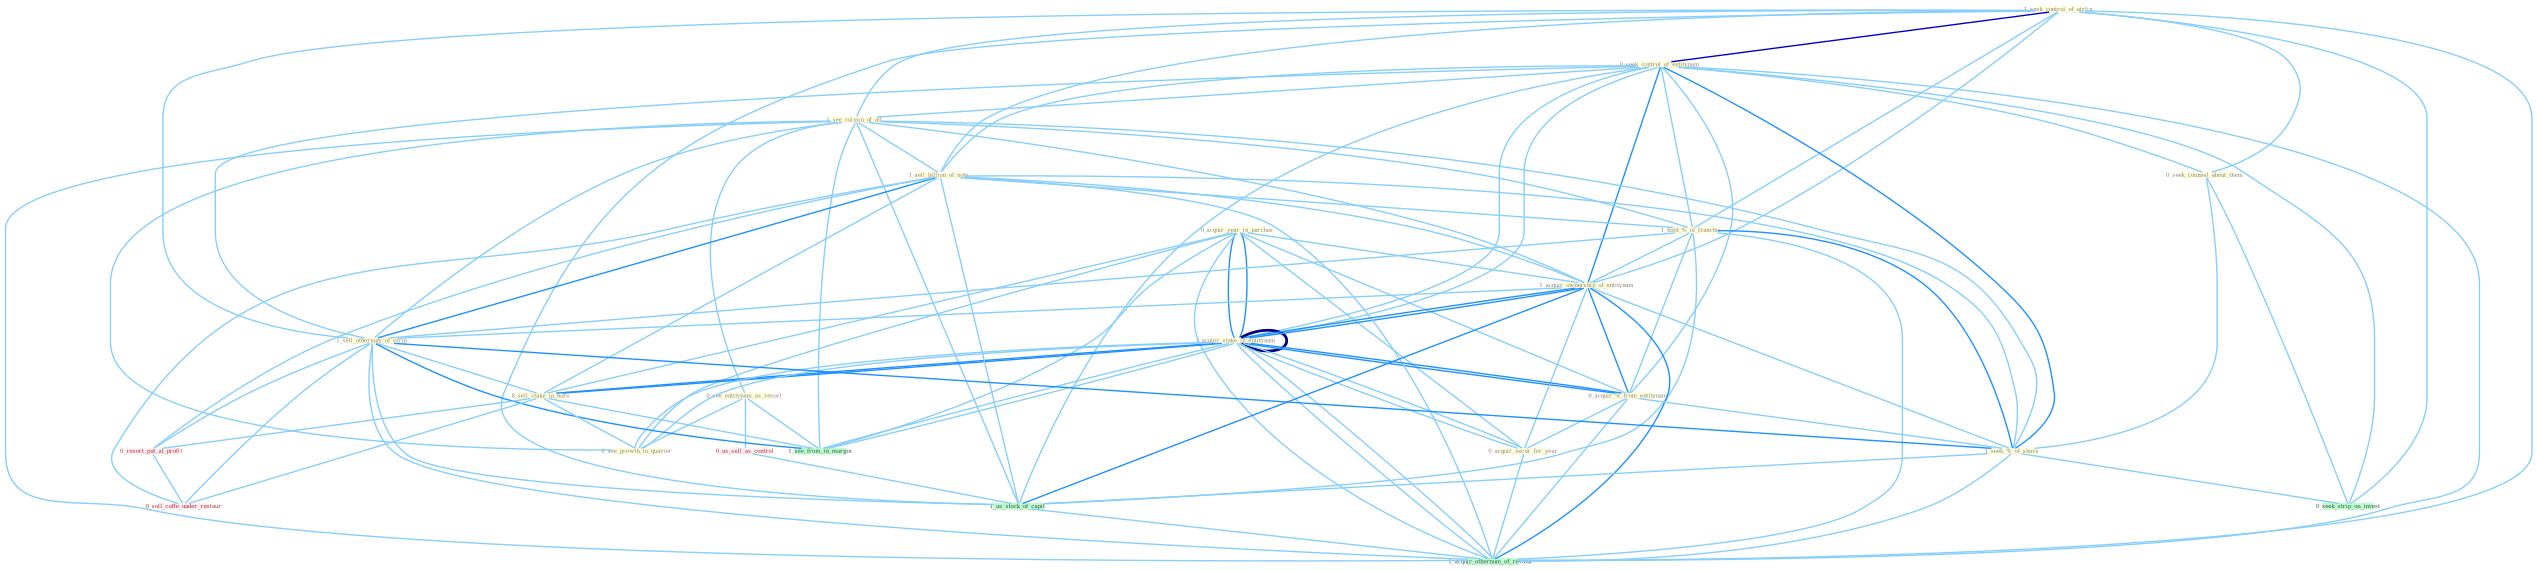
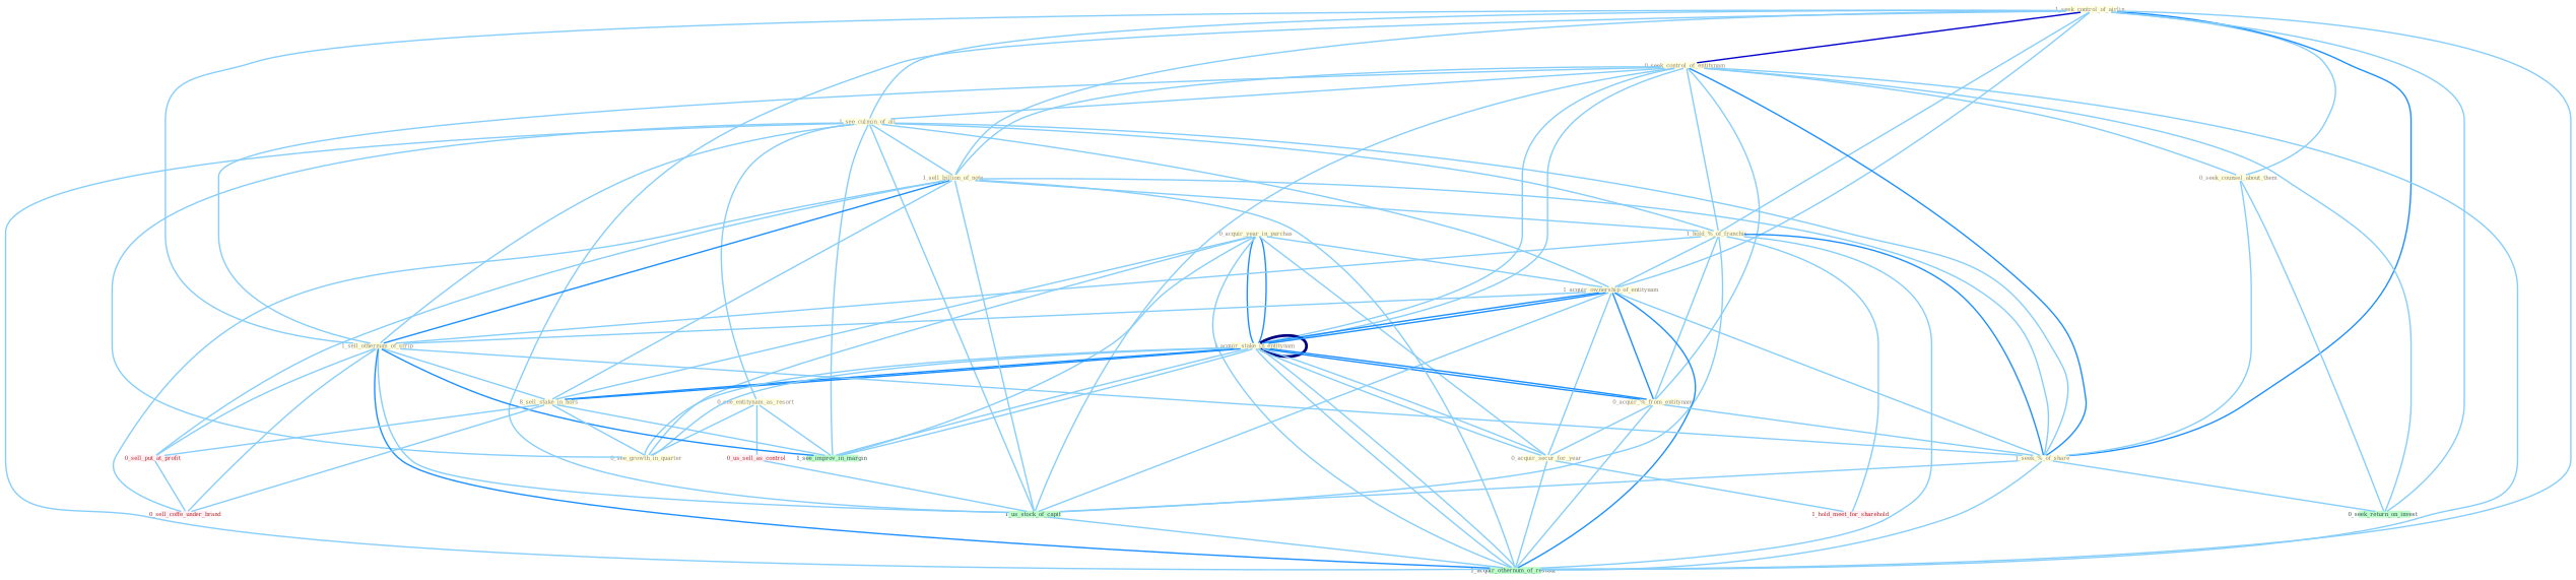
  graph {
    node [color="#ffffe0" fixedsize=true fontcolor="#8b7d6b" fontsize=4 shape=polygon style=filled]
    edge [color="#87cefa" w=1]
    "1_seek_control_of_airlin " [height=.06 width=.5]
    "0_acquir_year_in_purchas " [height=.06 width=.5]
    "0_seek_control_of_entitynam " [height=.06 width=.5]
    "1_see_culmin_of_all " [height=.06 width=.5]
    "1_acquir_stake_in_entitynam " [height=.06 width=.5]
    "0_see_entitynam_as_resort " [height=.06 width=.5]
    "1_sell_billion_of_note " [height=.06 width=.5]
    "1_hold_%_of_franchis " [height=.06 width=.5]
    "1_acquir_ownership_of_entitynam " [height=.06 width=.5]
    "0_seek_counsel_about_them " [height=.06 width=.5]
    "0_acquir_%_from_entitynam " [height=.06 width=.5]
    "1_sell_othernum_of_strip " [height=.06 width=.5]
    "1_seek_%_of_share " [height=.06 width=.5]
    n14 [height=.06 label="8_sell_stake_in_hors" width=.5]
    "0_acquir_secur_for_year " [height=.06 width=.5]
    "0_see_growth_in_quarter " [height=.06 width=.5]
    n17 [color="#fff0f5" fontcolor="#b22222" height=.06 label="0_us_sell_as_control" width=.5]
-   "0_sell_put_at_profit " [color="#fff0f5" fontcolor="#b22222" height=.06 width=.5 label="0_resort_put_at_profit"]
-   "0_sell_coffe_under_brand " [color="#fff0f5" fontcolor="#b22222" height=.06 width=.5 label="0_sell_coffe_under_restaur"]
-   "0_seek_return_on_invest " [color="#BDFCC9" fontcolor="#2f4f4f" height=.06 width=.5 label="0_seek_strip_on_invest"]
+   "0_sell_put_at_profit " [color="#fff0f5" fontcolor="#b22222" height=.06 width=.5]
+   "0_sell_coffe_under_brand " [color="#fff0f5" fontcolor="#b22222" height=.06 width=.5]
+   "1_hold_meet_for_sharehold " [color="#fff0f5" fontcolor="#b22222" height=.06 width=.5]
+   "0_seek_return_on_invest " [color="#BDFCC9" fontcolor="#2f4f4f" height=.06 width=.5]
    "1_us_stock_of_capit " [color="#BDFCC9" fontcolor="#2f4f4f" height=.06 width=.5]
    "1_acquir_othernum_of_restaur " [color="#BDFCC9" fontcolor="#2f4f4f" height=.06 width=.5]
-   "1_see_improv_in_margin " [color="#BDFCC9" fontcolor="#2f4f4f" height=.06 width=.5 label="1_see_from_in_margin"]
+   "1_see_improv_in_margin " [color="#BDFCC9" fontcolor="#2f4f4f" height=.06 width=.5]
    subgraph sub_1 {
      "1_seek_control_of_airlin "
      "0_acquir_year_in_purchas "
      "0_seek_control_of_entitynam "
      "1_see_culmin_of_all "
      "1_acquir_stake_in_entitynam "
      "0_see_entitynam_as_resort "
      "1_sell_billion_of_note "
      "1_hold_%_of_franchis "
      "1_acquir_ownership_of_entitynam "
      "0_seek_counsel_about_them "
      "0_acquir_%_from_entitynam "
      "1_sell_othernum_of_strip "
      "1_seek_%_of_share "
      n14
      "0_acquir_secur_for_year "
      "0_see_growth_in_quarter "
    }
    subgraph sub_2 {
      n17
      "0_sell_put_at_profit "
      "0_sell_coffe_under_brand "
+     "1_hold_meet_for_sharehold "
    }
    "1_seek_control_of_airlin " -- "0_seek_control_of_entitynam " [color="#0000cd" w=3]
    "1_seek_control_of_airlin " -- "1_see_culmin_of_all "
    "1_seek_control_of_airlin " -- "1_sell_billion_of_note "
    "1_seek_control_of_airlin " -- "1_hold_%_of_franchis "
    "1_seek_control_of_airlin " -- "1_acquir_ownership_of_entitynam "
    "1_seek_control_of_airlin " -- "0_seek_counsel_about_them "
    "1_seek_control_of_airlin " -- "1_sell_othernum_of_strip "
+   "1_seek_control_of_airlin " -- "1_seek_%_of_share " [color="#1e90ff" w=2]
    "1_seek_control_of_airlin " -- "0_seek_return_on_invest "
    "1_seek_control_of_airlin " -- "1_us_stock_of_capit "
    "1_seek_control_of_airlin " -- "1_acquir_othernum_of_restaur "
    "0_acquir_year_in_purchas " -- "1_acquir_stake_in_entitynam " [color="#1e90ff" w=2]
    "0_acquir_year_in_purchas " -- "1_acquir_stake_in_entitynam " [color="#1e90ff" w=2]
    "0_acquir_year_in_purchas " -- "1_acquir_ownership_of_entitynam "
-   "0_acquir_year_in_purchas " -- "0_acquir_%_from_entitynam "
    "0_acquir_year_in_purchas " -- n14
    "0_acquir_year_in_purchas " -- "0_acquir_secur_for_year "
    "0_acquir_year_in_purchas " -- "0_see_growth_in_quarter "
    "0_acquir_year_in_purchas " -- "1_acquir_othernum_of_restaur "
    "0_acquir_year_in_purchas " -- "1_see_improv_in_margin "
    "0_seek_control_of_entitynam " -- "1_see_culmin_of_all "
    "0_seek_control_of_entitynam " -- "1_acquir_stake_in_entitynam "
    "0_seek_control_of_entitynam " -- "1_acquir_stake_in_entitynam "
    "0_seek_control_of_entitynam " -- "1_sell_billion_of_note "
    "0_seek_control_of_entitynam " -- "1_hold_%_of_franchis "
-   "0_seek_control_of_entitynam " -- "1_acquir_ownership_of_entitynam " [color="#1e90ff" w=2]
    "0_seek_control_of_entitynam " -- "0_seek_counsel_about_them "
    "0_seek_control_of_entitynam " -- "0_acquir_%_from_entitynam "
    "0_seek_control_of_entitynam " -- "1_sell_othernum_of_strip "
    "0_seek_control_of_entitynam " -- "1_seek_%_of_share " [color="#1e90ff" w=2]
    "0_seek_control_of_entitynam " -- "0_seek_return_on_invest "
    "0_seek_control_of_entitynam " -- "1_us_stock_of_capit "
    "0_seek_control_of_entitynam " -- "1_acquir_othernum_of_restaur "
    "1_see_culmin_of_all " -- "0_see_entitynam_as_resort "
    "1_see_culmin_of_all " -- "1_sell_billion_of_note "
    "1_see_culmin_of_all " -- "1_hold_%_of_franchis "
    "1_see_culmin_of_all " -- "1_acquir_ownership_of_entitynam "
    "1_see_culmin_of_all " -- "1_sell_othernum_of_strip "
    "1_see_culmin_of_all " -- "1_seek_%_of_share "
    "1_see_culmin_of_all " -- "0_see_growth_in_quarter "
    "1_see_culmin_of_all " -- "1_us_stock_of_capit "
    "1_see_culmin_of_all " -- "1_acquir_othernum_of_restaur "
    "1_see_culmin_of_all " -- "1_see_improv_in_margin "
    "1_acquir_stake_in_entitynam " -- "1_acquir_stake_in_entitynam " [color="#000080" style=bold w=4]
    "1_acquir_stake_in_entitynam " -- "1_acquir_ownership_of_entitynam " [color="#1e90ff" w=2]
    "1_acquir_stake_in_entitynam " -- "0_acquir_%_from_entitynam " [color="#1e90ff" w=2]
    "1_acquir_stake_in_entitynam " -- n14 [color="#1e90ff" w=2]
    "1_acquir_stake_in_entitynam " -- n14 [color="#1e90ff" w=2]
    "1_acquir_stake_in_entitynam " -- "0_acquir_secur_for_year "
    "1_acquir_stake_in_entitynam " -- "0_acquir_secur_for_year "
    "1_acquir_stake_in_entitynam " -- "0_see_growth_in_quarter "
    "1_acquir_stake_in_entitynam " -- "0_see_growth_in_quarter "
    "1_acquir_stake_in_entitynam " -- "1_acquir_othernum_of_restaur "
    "1_acquir_stake_in_entitynam " -- "1_acquir_othernum_of_restaur "
    "1_acquir_stake_in_entitynam " -- "1_see_improv_in_margin "
    "1_acquir_stake_in_entitynam " -- "1_see_improv_in_margin "
    "0_see_entitynam_as_resort " -- "0_see_growth_in_quarter "
    "0_see_entitynam_as_resort " -- n17
    "0_see_entitynam_as_resort " -- "1_see_improv_in_margin "
    "1_sell_billion_of_note " -- "1_hold_%_of_franchis "
-   "1_sell_billion_of_note " -- "1_acquir_ownership_of_entitynam "
    "1_sell_billion_of_note " -- "1_sell_othernum_of_strip " [color="#1e90ff" w=2]
    "1_sell_billion_of_note " -- "1_seek_%_of_share "
    "1_sell_billion_of_note " -- n14
    "1_sell_billion_of_note " -- "0_sell_put_at_profit "
    "1_sell_billion_of_note " -- "0_sell_coffe_under_brand "
    "1_sell_billion_of_note " -- "1_us_stock_of_capit "
    "1_sell_billion_of_note " -- "1_acquir_othernum_of_restaur "
    "1_hold_%_of_franchis " -- "1_acquir_ownership_of_entitynam "
    "1_hold_%_of_franchis " -- "0_acquir_%_from_entitynam "
    "1_hold_%_of_franchis " -- "1_sell_othernum_of_strip "
    "1_hold_%_of_franchis " -- "1_seek_%_of_share " [color="#1e90ff" w=2]
+   "1_hold_%_of_franchis " -- "1_hold_meet_for_sharehold "
    "1_hold_%_of_franchis " -- "1_us_stock_of_capit "
    "1_hold_%_of_franchis " -- "1_acquir_othernum_of_restaur "
    "1_acquir_ownership_of_entitynam " -- "1_acquir_stake_in_entitynam " [color="#1e90ff" w=2]
    "1_acquir_ownership_of_entitynam " -- "0_acquir_%_from_entitynam " [color="#1e90ff" w=2]
    "1_acquir_ownership_of_entitynam " -- "1_sell_othernum_of_strip "
    "1_acquir_ownership_of_entitynam " -- "1_seek_%_of_share "
    "1_acquir_ownership_of_entitynam " -- "0_acquir_secur_for_year "
-   "1_acquir_ownership_of_entitynam " -- "1_us_stock_of_capit " [color="#1e90ff"]
+   "1_acquir_ownership_of_entitynam " -- "1_us_stock_of_capit "
    "1_acquir_ownership_of_entitynam " -- "1_acquir_othernum_of_restaur " [color="#1e90ff" w=2]
    "0_seek_counsel_about_them " -- "1_seek_%_of_share "
    "0_seek_counsel_about_them " -- "0_seek_return_on_invest "
    "0_acquir_%_from_entitynam " -- "1_acquir_stake_in_entitynam " [color="#1e90ff" w=2]
    "0_acquir_%_from_entitynam " -- "1_seek_%_of_share "
    "0_acquir_%_from_entitynam " -- "0_acquir_secur_for_year "
    "0_acquir_%_from_entitynam " -- "1_acquir_othernum_of_restaur "
-   "1_sell_othernum_of_strip " -- "1_seek_%_of_share " [color="#1e90ff"]
+   "1_sell_othernum_of_strip " -- "1_seek_%_of_share "
    "1_sell_othernum_of_strip " -- n14
    "1_sell_othernum_of_strip " -- "0_sell_put_at_profit "
    "1_sell_othernum_of_strip " -- "0_sell_coffe_under_brand "
    "1_sell_othernum_of_strip " -- "1_us_stock_of_capit "
-   "1_sell_othernum_of_strip " -- "1_acquir_othernum_of_restaur " [w=2]
+   "1_sell_othernum_of_strip " -- "1_acquir_othernum_of_restaur " [color="#1e90ff" w=2]
    "1_sell_othernum_of_strip " -- "1_see_improv_in_margin " [color="#1e90ff" w=2]
    "1_seek_%_of_share " -- "0_seek_return_on_invest "
    "1_seek_%_of_share " -- "1_us_stock_of_capit "
    "1_seek_%_of_share " -- "1_acquir_othernum_of_restaur "
    n14 -- "0_see_growth_in_quarter "
    n14 -- "0_sell_put_at_profit "
    n14 -- "0_sell_coffe_under_brand "
    n14 -- "1_see_improv_in_margin "
+   "0_acquir_secur_for_year " -- "1_hold_meet_for_sharehold "
    "0_acquir_secur_for_year " -- "1_acquir_othernum_of_restaur "
    n17 -- "1_us_stock_of_capit "
    "0_sell_put_at_profit " -- "0_sell_coffe_under_brand "
    "1_us_stock_of_capit " -- "1_acquir_othernum_of_restaur "
  }
